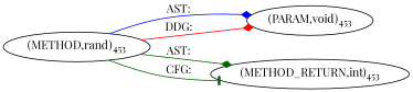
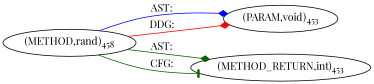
  digraph {
    fontname="Playfair Display"
    rankdir=LR
    node [fontname="Playfair Display"]
    edge [arrowhead=diamond color=darkgreen fontname="Playfair Display"]
-   n1 [label=<(METHOD,rand)<SUB>453</SUB>>]
+   n1 [label=<(METHOD,rand)<SUB>458</SUB>>]
    n2 [label=<(PARAM,void)<SUB>453</SUB>>]
    n3 [label=<(METHOD_RETURN,int)<SUB>453</SUB>>]
    n1 -> n2 [color=blue label="AST: "]
    n1 -> n2 [color=red label="DDG: "]
    n1 -> n3 [label="AST: "]
    n1 -> n3 [arrowhead=tee label="CFG: "]
  }
